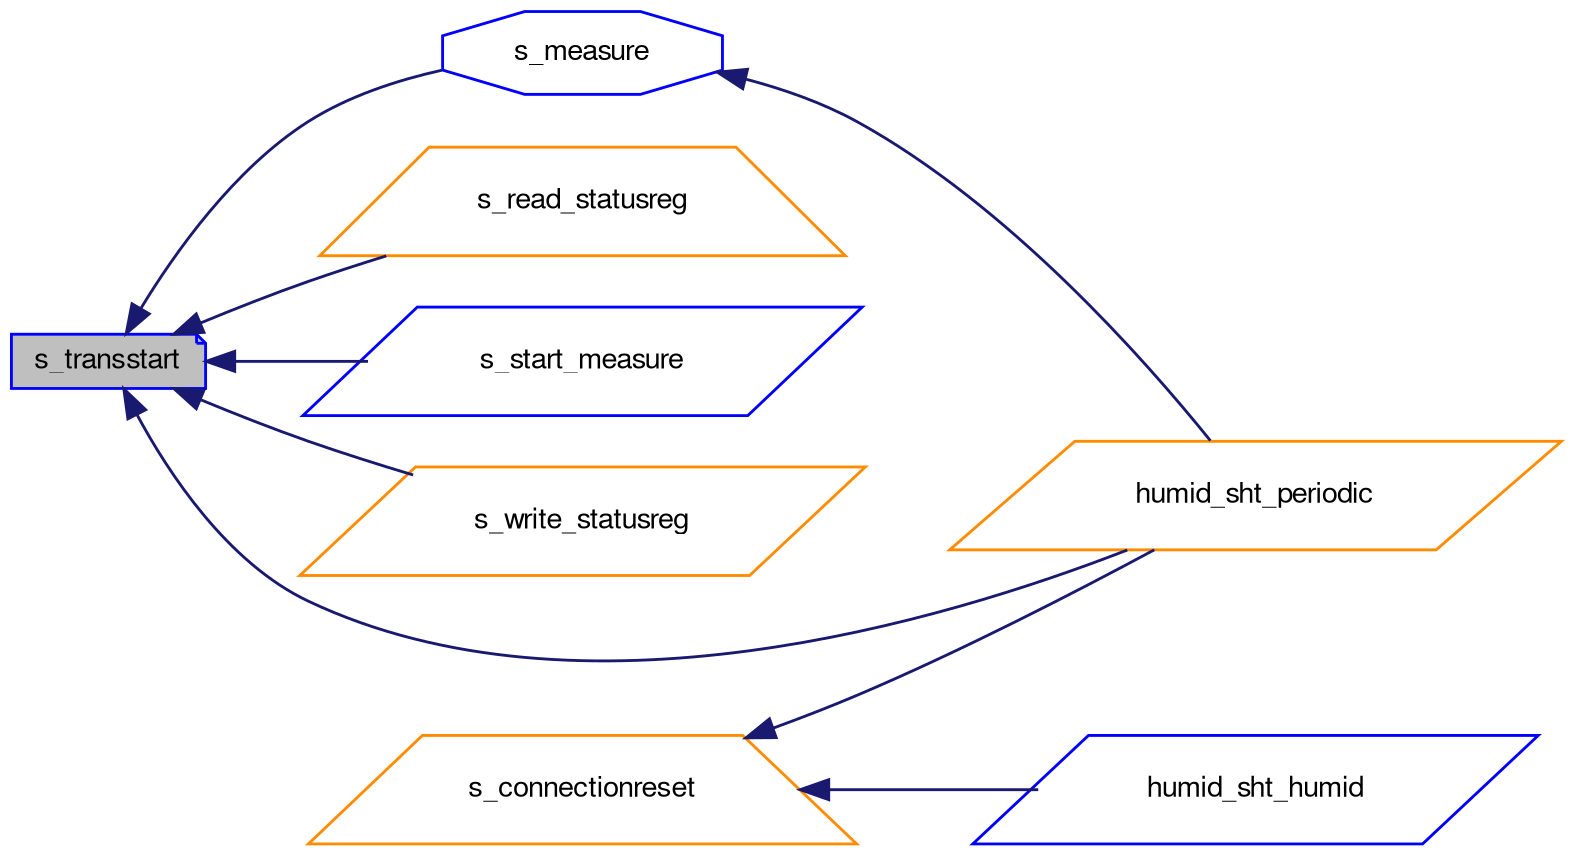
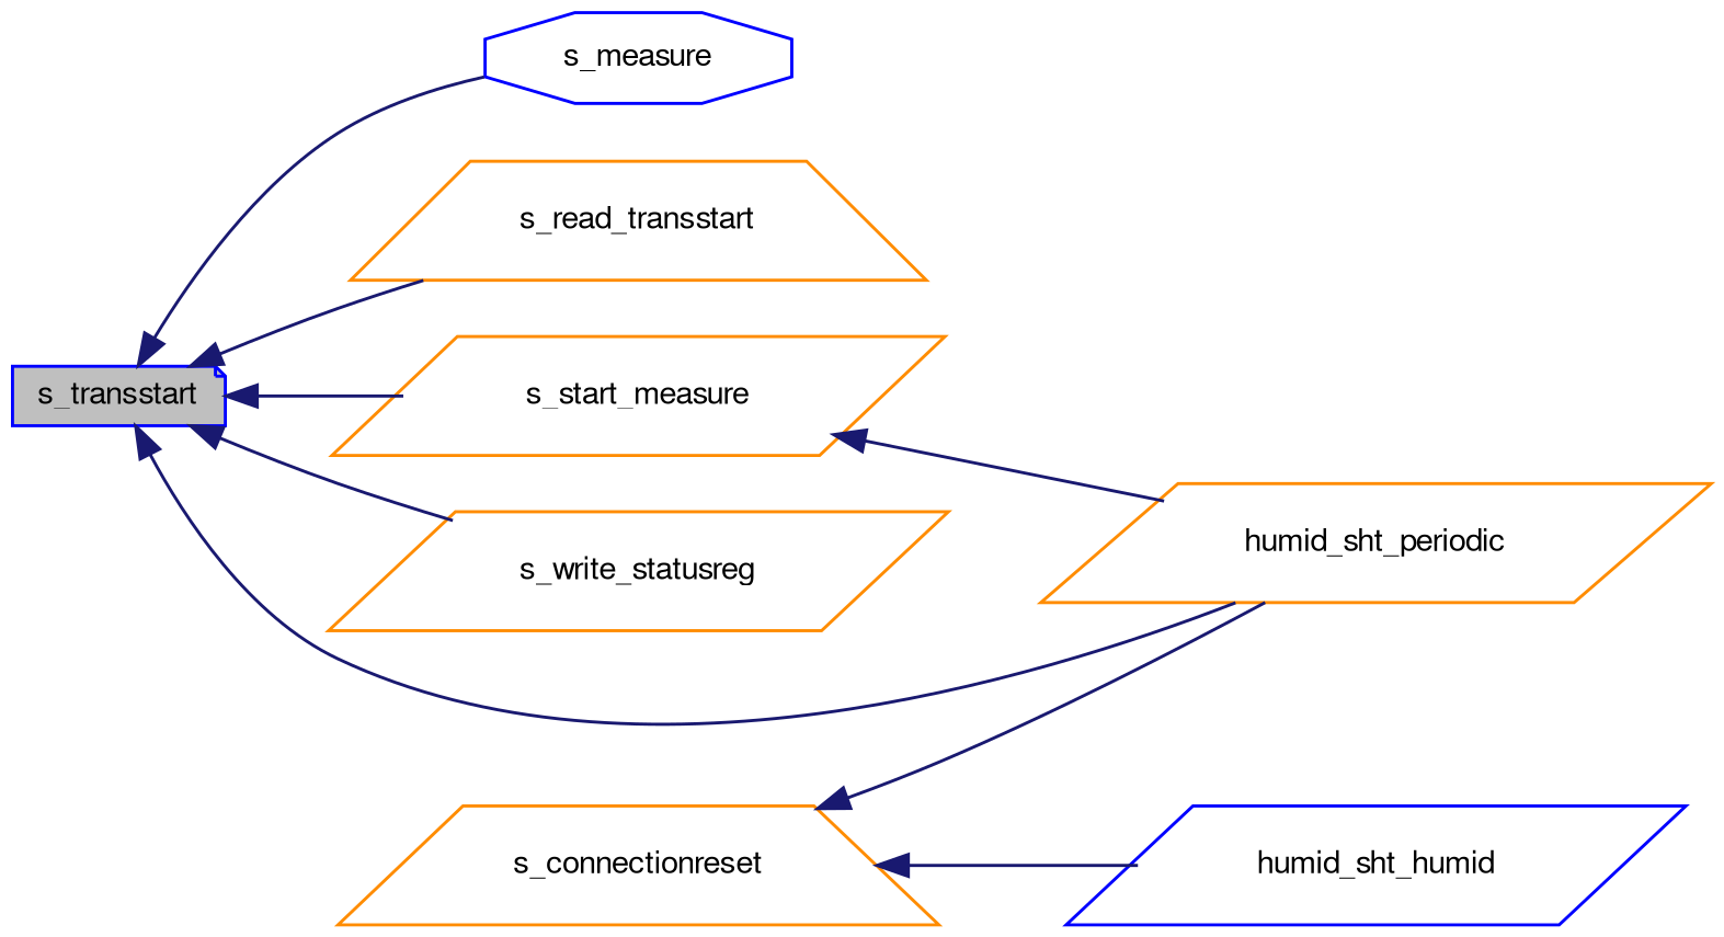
  digraph {
    rankdir=LR
    node [color=blue fillcolor=white fontname=FreeSans fontsize=10 shape=parallelogram style=filled]
    edge [color=midnightblue dir=back fontname=FreeSans fontsize=10 labelfontname=FreeSans labelfontsize=10 style=solid]
    n1 [fillcolor=grey75 fontcolor=black height=0.2 label=s_transstart shape=note width=0.4]
    n2 [height=0.2 label=s_measure shape=octagon width=0.4]
-   n3 [color=darkorange height=0.2 label=s_read_statusreg shape=trapezium width=0.4]
-   n4 [height=0.2 label=s_start_measure width=0.4]
+   n3 [color=darkorange height=0.2 label=s_read_transstart shape=trapezium width=0.4]
+   n4 [color=darkorange height=0.2 label=s_start_measure width=0.4]
    n5 [color=darkorange height=0.2 label=s_write_statusreg width=0.4]
    n6 [color=darkorange height=0.2 label=humid_sht_periodic width=0.4]
    n7 [color=darkorange height=0.2 label=s_connectionreset shape=trapezium width=0.4]
    n8 [height=0.2 label=humid_sht_humid width=0.4]
    n1 -> n2
    n1 -> n3
    n1 -> n4
    n1 -> n5
    n1 -> n6
-   n2 -> n6
+   n4 -> n6
    n7 -> n6
    n7 -> n8
  }
